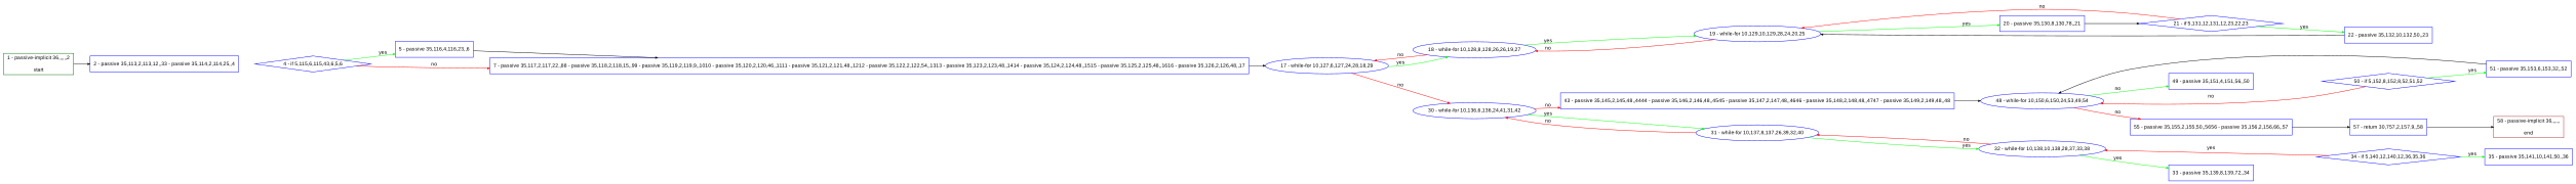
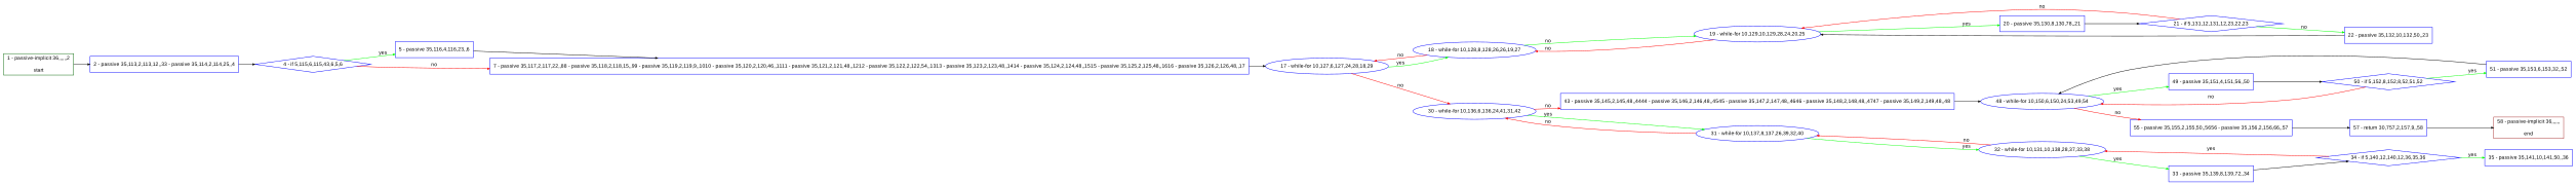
  digraph {
    bgcolor=white
    compound=true
    fillcolor="#FFFFCC"
    fontname=Arial
    fontsize=12
    pack=true
    packmode=clust
    rankdir=LR
    style="rounded,filled"
    node [color="#0000ff" compound=true fillcolor="#ffffff" fixedsize=false fontname=Arial fontsize=12 node_initialized=no shape=box style=filled]
    edge [arrowhead=normal arrowsize=0.5 arrowtail=none color="#000000" compound=true dir=forward fontcolor=black fontname=Arial fontsize=12]
    n1 [label="2 - passive 35,113,2,113,12,,33 - passive 35,114,2,114,25,,4"]
    n2 [label="4 - if 5,115,6,115,43,6,5,6" shape=diamond]
    n3 [label="5 - passive 35,116,4,116,23,,6"]
    n4 [label="7 - passive 35,117,2,117,22,,88 - passive 35,118,2,118,15,,99 - passive 35,119,2,119,9,,1010 - passive 35,120,2,120,46,,1111 - passive 35,121,2,121,48,,1212 - passive 35,122,2,122,54,,1313 - passive 35,123,2,123,48,,1414 - passive 35,124,2,124,48,,1515 - passive 35,125,2,125,48,,1616 - passive 35,126,2,126,48,,17"]
    n5 [color="#006400" label="1 - passive-implicit 36,,,,,,2\n\nstart"]
    n6 [label="17 - while-for 10,127,6,127,24,28,18,29" shape=oval]
    n7 [label="18 - while-for 10,128,8,128,26,26,19,27" shape=oval]
    n8 [label="30 - while-for 10,136,6,136,24,41,31,42" shape=oval]
    n9 [label="19 - while-for 10,129,10,129,28,24,20,25" shape=oval]
    n10 [label="31 - while-for 10,137,8,137,26,39,32,40" shape=oval]
    n11 [label="43 - passive 35,145,2,145,48,,4444 - passive 35,146,2,146,48,,4545 - passive 35,147,2,147,48,,4646 - passive 35,148,2,148,48,,4747 - passive 35,149,2,149,48,,48"]
    n12 [label="20 - passive 35,130,8,130,78,,21"]
-   n13 [label="32 - while-for 10,138,10,138,28,37,33,38" shape=oval]
+   n13 [label="32 - while-for 10,131,10,138,28,37,33,38" shape=oval]
    n14 [label="48 - while-for 10,150,6,150,24,53,49,54" shape=oval]
    n15 [label="21 - if 5,131,12,131,12,23,22,23" shape=diamond]
    n16 [label="22 - passive 35,132,10,132,50,,23"]
    n17 [label="33 - passive 35,139,8,139,72,,34"]
    n18 [label="49 - passive 35,151,4,151,56,,50"]
    n19 [label="55 - passive 35,155,2,155,50,,5656 - passive 35,156,2,156,66,,57"]
    n20 [label="34 - if 5,140,12,140,12,36,35,36" shape=diamond]
    n21 [label="35 - passive 35,141,10,141,50,,36"]
    n22 [label="50 - if 5,152,8,152,8,52,51,52" shape=diamond]
    n23 [label="57 - return 30,757,2,157,9,,58"]
    n24 [label="51 - passive 35,153,6,153,32,,52"]
    n25 [color="#a52a2a" label="58 - passive-implicit 36,,,,,,\n\nend"]
+   n1 -> n2
    n2 -> n3 [color="#00ff00" label=yes]
    n2 -> n4 [color="#ff0000" label=no]
    n3 -> n4
    n4 -> n6
    n5 -> n1
    n6 -> n7 [color="#00ff00" label=yes]
    n6 -> n8 [color="#ff0000" label=no]
    n7 -> n6 [color="#ff0000" label=no]
-   n7 -> n9 [color="#00ff00" label=yes]
+   n7 -> n9 [color="#00ff00" label=no]
    n8 -> n10 [color="#00ff00" label=yes]
    n8 -> n11 [color="#ff0000" label=no]
    n9 -> n7 [color="#ff0000" label=no]
    n9 -> n12 [color="#00ff00" label=yes]
    n10 -> n8 [color="#ff0000" label=no]
    n10 -> n13 [color="#00ff00" label=yes]
    n11 -> n14
    n12 -> n15
    n13 -> n10 [color="#ff0000" label=no]
    n13 -> n17 [color="#00ff00" label=yes]
-   n14 -> n18 [color="#00ff00" label=no]
+   n14 -> n18 [color="#00ff00" label=yes]
    n14 -> n19 [color="#ff0000" label=no]
    n15 -> n9 [color="#ff0000" label=no]
-   n15 -> n16 [color="#00ff00" label=yes]
+   n15 -> n16 [color="#00ff00" label=no]
    n16 -> n9
+   n17 -> n20
+   n18 -> n22
    n19 -> n23
    n20 -> n13 [color="#ff0000" label=yes]
    n20 -> n21 [color="#00ff00" label=yes]
    n22 -> n14 [color="#ff0000" label=no]
    n22 -> n24 [color="#00ff00" label=yes]
    n23 -> n25
    n24 -> n14
  }
